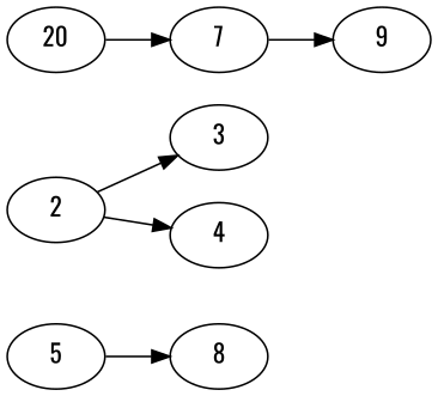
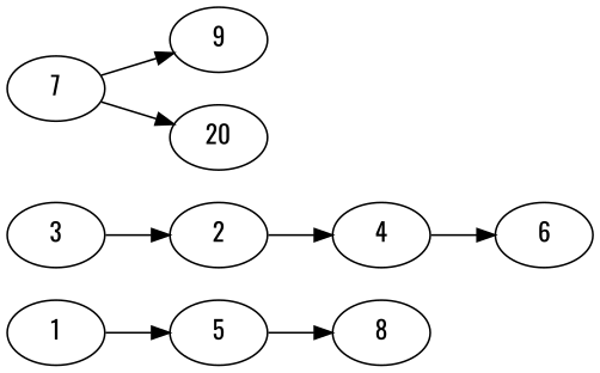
  digraph {
    fontname=Oswald
    rankdir=LR
    node [alpha=0.00 fontname=Oswald]
    edge [fontname=Oswald]
+   1 [alpha=0.04 expect_size=38468608]
    5 [alpha=0.15 expect_size=28581888]
    8 [alpha=0.06 expect_size=38496256]
    2 [alpha=0.14 expect_size=48018432]
    3 [alpha=0.08 expect_size=6034432]
    4 [expect_size=49041408]
+   6 [alpha=0.01 expect_size=19798016]
    7 [expect_size=34712576]
    9 [alpha=0.10 expect_size=20253696]
    n10 [alpha=0.01 expect_size=40844288 label=20]
+   1 -> 5
    5 -> 8
-   2 -> 3
+   3 -> 2
    2 -> 4
+   4 -> 6
    7 -> 9
-   n10 -> 7
+   7 -> n10
  }
